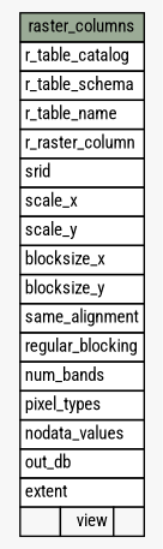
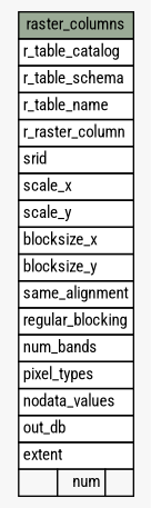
  digraph {
    bgcolor="#f7f7f7"
    fontname="Roboto Condensed"
    fontsize=11
    nodesep=0.18
    rankdir=RL
    ranksep=0.46
-   n1 [fontname="Roboto Condensed" fontsize=11 label=<     <TABLE BORDER="0" CELLBORDER="1" CELLSPACING="0" BGCOLOR="#ffffff">       <TR><TD COLSPAN="3" BGCOLOR="#9bab96" ALIGN="CENTER">raster_columns</TD></TR>       <TR><TD PORT="r_table_catalog" COLSPAN="3" ALIGN="LEFT">r_table_catalog</TD></TR>       <TR><TD PORT="r_table_schema" COLSPAN="3" ALIGN="LEFT">r_table_schema</TD></TR>       <TR><TD PORT="r_table_name" COLSPAN="3" ALIGN="LEFT">r_table_name</TD></TR>       <TR><TD PORT="r_raster_column" COLSPAN="3" ALIGN="LEFT">r_raster_column</TD></TR>       <TR><TD PORT="srid" COLSPAN="3" ALIGN="LEFT">srid</TD></TR>       <TR><TD PORT="scale_x" COLSPAN="3" ALIGN="LEFT">scale_x</TD></TR>       <TR><TD PORT="scale_y" COLSPAN="3" ALIGN="LEFT">scale_y</TD></TR>       <TR><TD PORT="blocksize_x" COLSPAN="3" ALIGN="LEFT">blocksize_x</TD></TR>       <TR><TD PORT="blocksize_y" COLSPAN="3" ALIGN="LEFT">blocksize_y</TD></TR>       <TR><TD PORT="same_alignment" COLSPAN="3" ALIGN="LEFT">same_alignment</TD></TR>       <TR><TD PORT="regular_blocking" COLSPAN="3" ALIGN="LEFT">regular_blocking</TD></TR>       <TR><TD PORT="num_bands" COLSPAN="3" ALIGN="LEFT">num_bands</TD></TR>       <TR><TD PORT="pixel_types" COLSPAN="3" ALIGN="LEFT">pixel_types</TD></TR>       <TR><TD PORT="nodata_values" COLSPAN="3" ALIGN="LEFT">nodata_values</TD></TR>       <TR><TD PORT="out_db" COLSPAN="3" ALIGN="LEFT">out_db</TD></TR>       <TR><TD PORT="extent" COLSPAN="3" ALIGN="LEFT">extent</TD></TR>       <TR><TD ALIGN="LEFT" BGCOLOR="#f7f7f7">  </TD><TD ALIGN="RIGHT" BGCOLOR="#f7f7f7">view</TD><TD ALIGN="RIGHT" BGCOLOR="#f7f7f7">  </TD></TR>     </TABLE>> shape=plaintext]
+   n1 [fontname="Roboto Condensed" fontsize=11 label=<     <TABLE BORDER="0" CELLBORDER="1" CELLSPACING="0" BGCOLOR="#ffffff">       <TR><TD COLSPAN="3" BGCOLOR="#9bab96" ALIGN="CENTER">raster_columns</TD></TR>       <TR><TD PORT="r_table_catalog" COLSPAN="3" ALIGN="LEFT">r_table_catalog</TD></TR>       <TR><TD PORT="r_table_schema" COLSPAN="3" ALIGN="LEFT">r_table_schema</TD></TR>       <TR><TD PORT="r_table_name" COLSPAN="3" ALIGN="LEFT">r_table_name</TD></TR>       <TR><TD PORT="r_raster_column" COLSPAN="3" ALIGN="LEFT">r_raster_column</TD></TR>       <TR><TD PORT="srid" COLSPAN="3" ALIGN="LEFT">srid</TD></TR>       <TR><TD PORT="scale_x" COLSPAN="3" ALIGN="LEFT">scale_x</TD></TR>       <TR><TD PORT="scale_y" COLSPAN="3" ALIGN="LEFT">scale_y</TD></TR>       <TR><TD PORT="blocksize_x" COLSPAN="3" ALIGN="LEFT">blocksize_x</TD></TR>       <TR><TD PORT="blocksize_y" COLSPAN="3" ALIGN="LEFT">blocksize_y</TD></TR>       <TR><TD PORT="same_alignment" COLSPAN="3" ALIGN="LEFT">same_alignment</TD></TR>       <TR><TD PORT="regular_blocking" COLSPAN="3" ALIGN="LEFT">regular_blocking</TD></TR>       <TR><TD PORT="num_bands" COLSPAN="3" ALIGN="LEFT">num_bands</TD></TR>       <TR><TD PORT="pixel_types" COLSPAN="3" ALIGN="LEFT">pixel_types</TD></TR>       <TR><TD PORT="nodata_values" COLSPAN="3" ALIGN="LEFT">nodata_values</TD></TR>       <TR><TD PORT="out_db" COLSPAN="3" ALIGN="LEFT">out_db</TD></TR>       <TR><TD PORT="extent" COLSPAN="3" ALIGN="LEFT">extent</TD></TR>       <TR><TD ALIGN="LEFT" BGCOLOR="#f7f7f7">  </TD><TD ALIGN="RIGHT" BGCOLOR="#f7f7f7">num</TD><TD ALIGN="RIGHT" BGCOLOR="#f7f7f7">  </TD></TR>     </TABLE>> shape=plaintext]
  }
